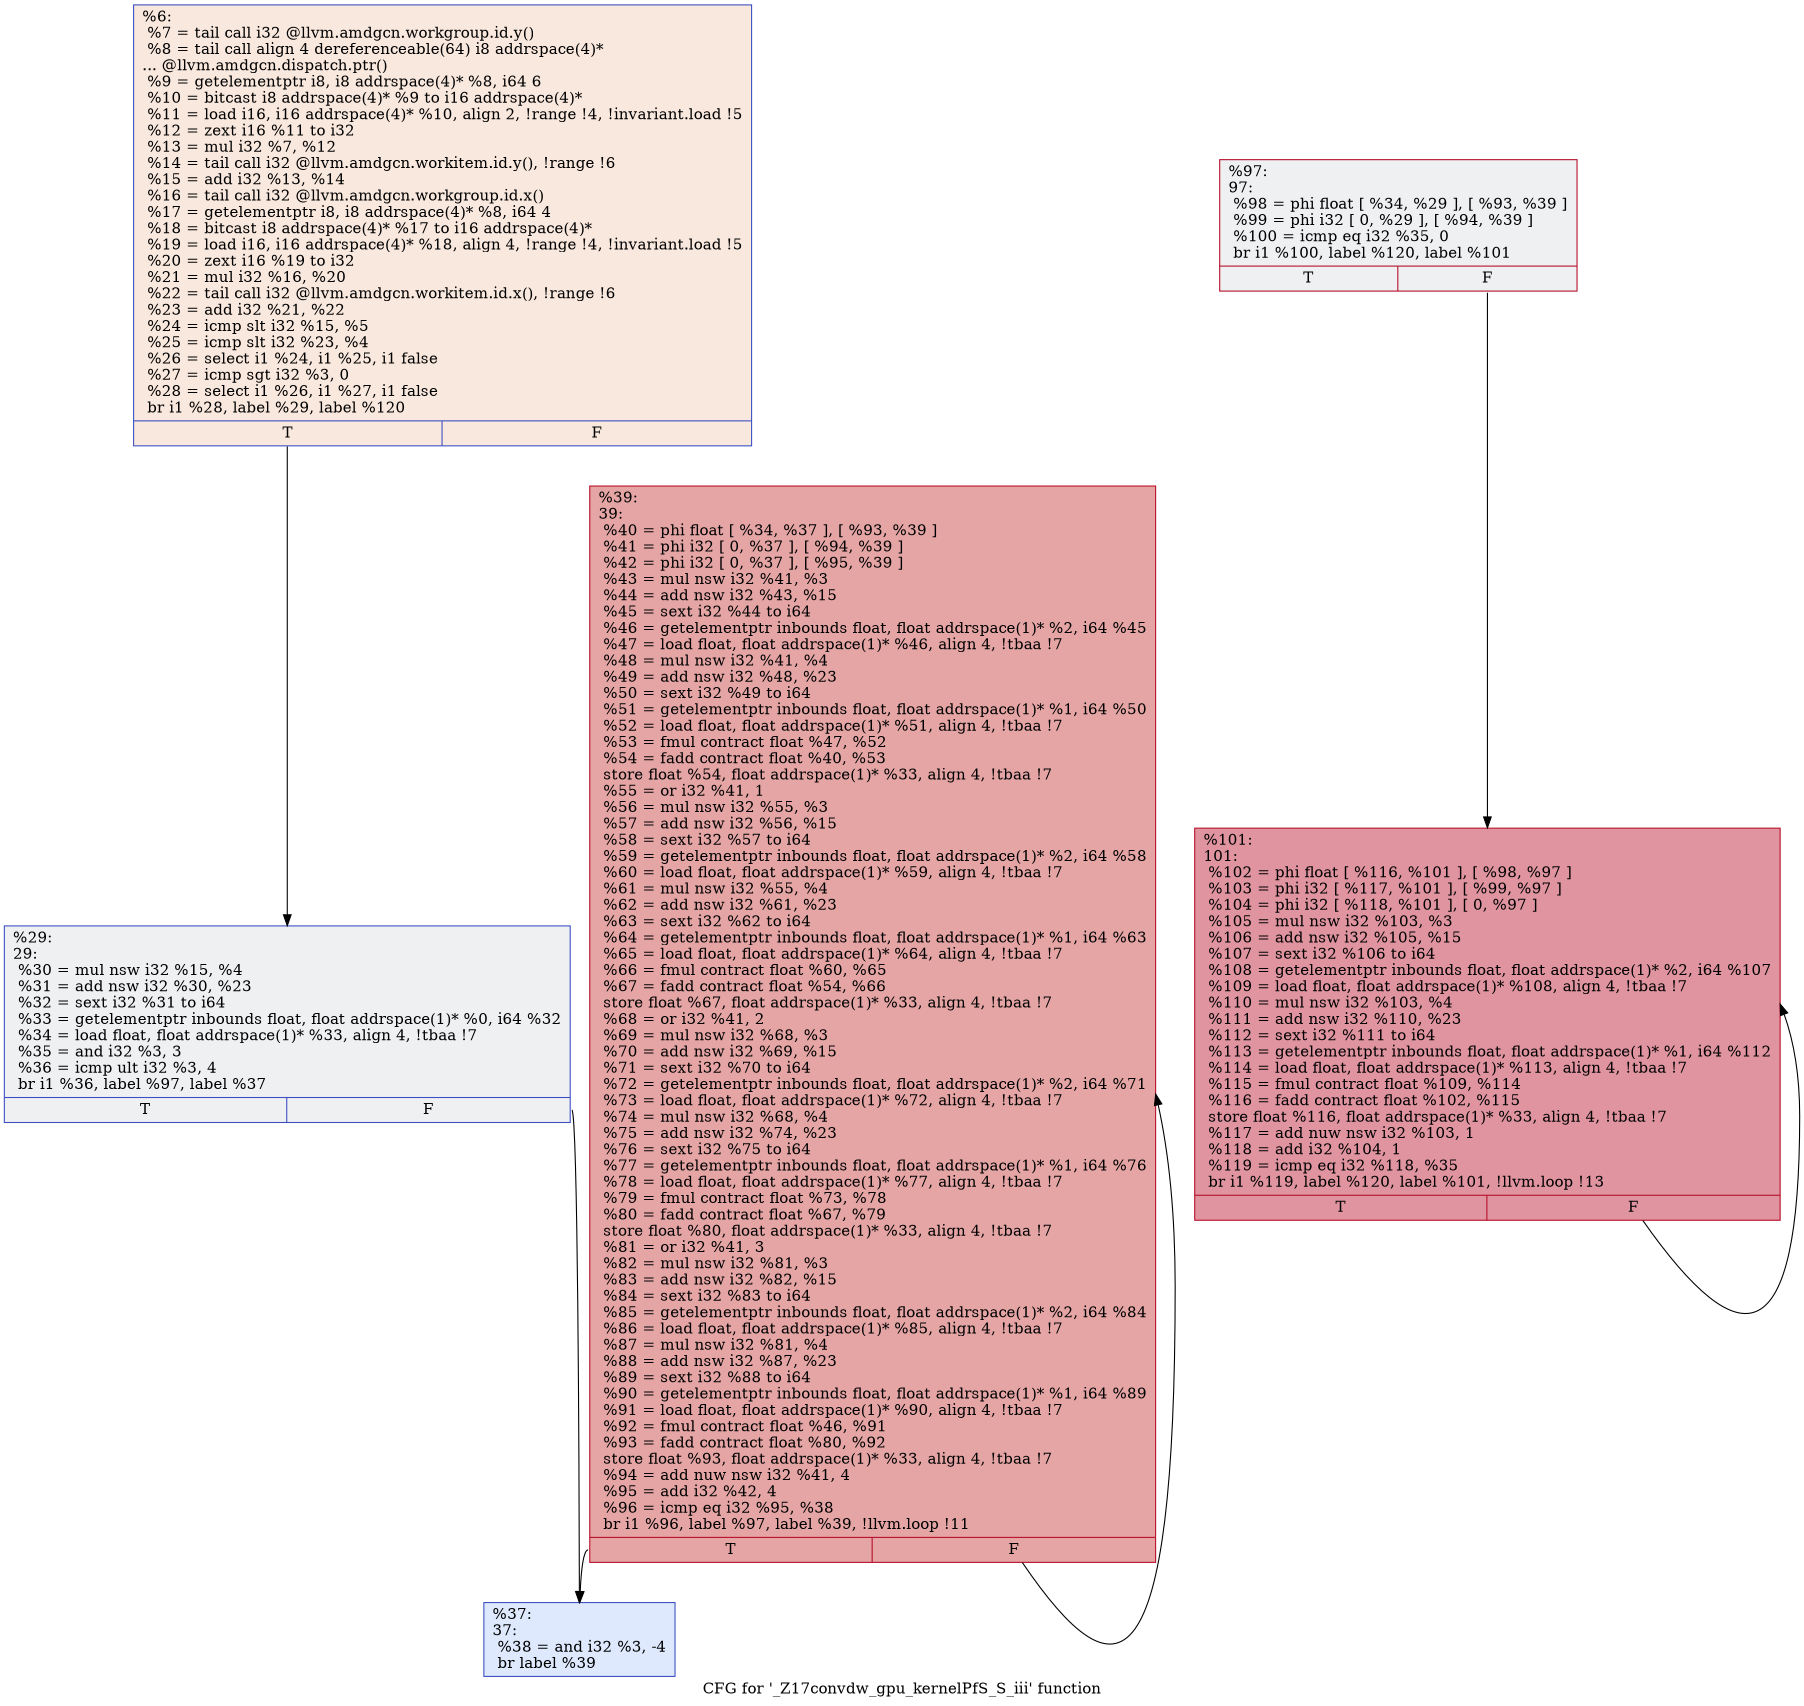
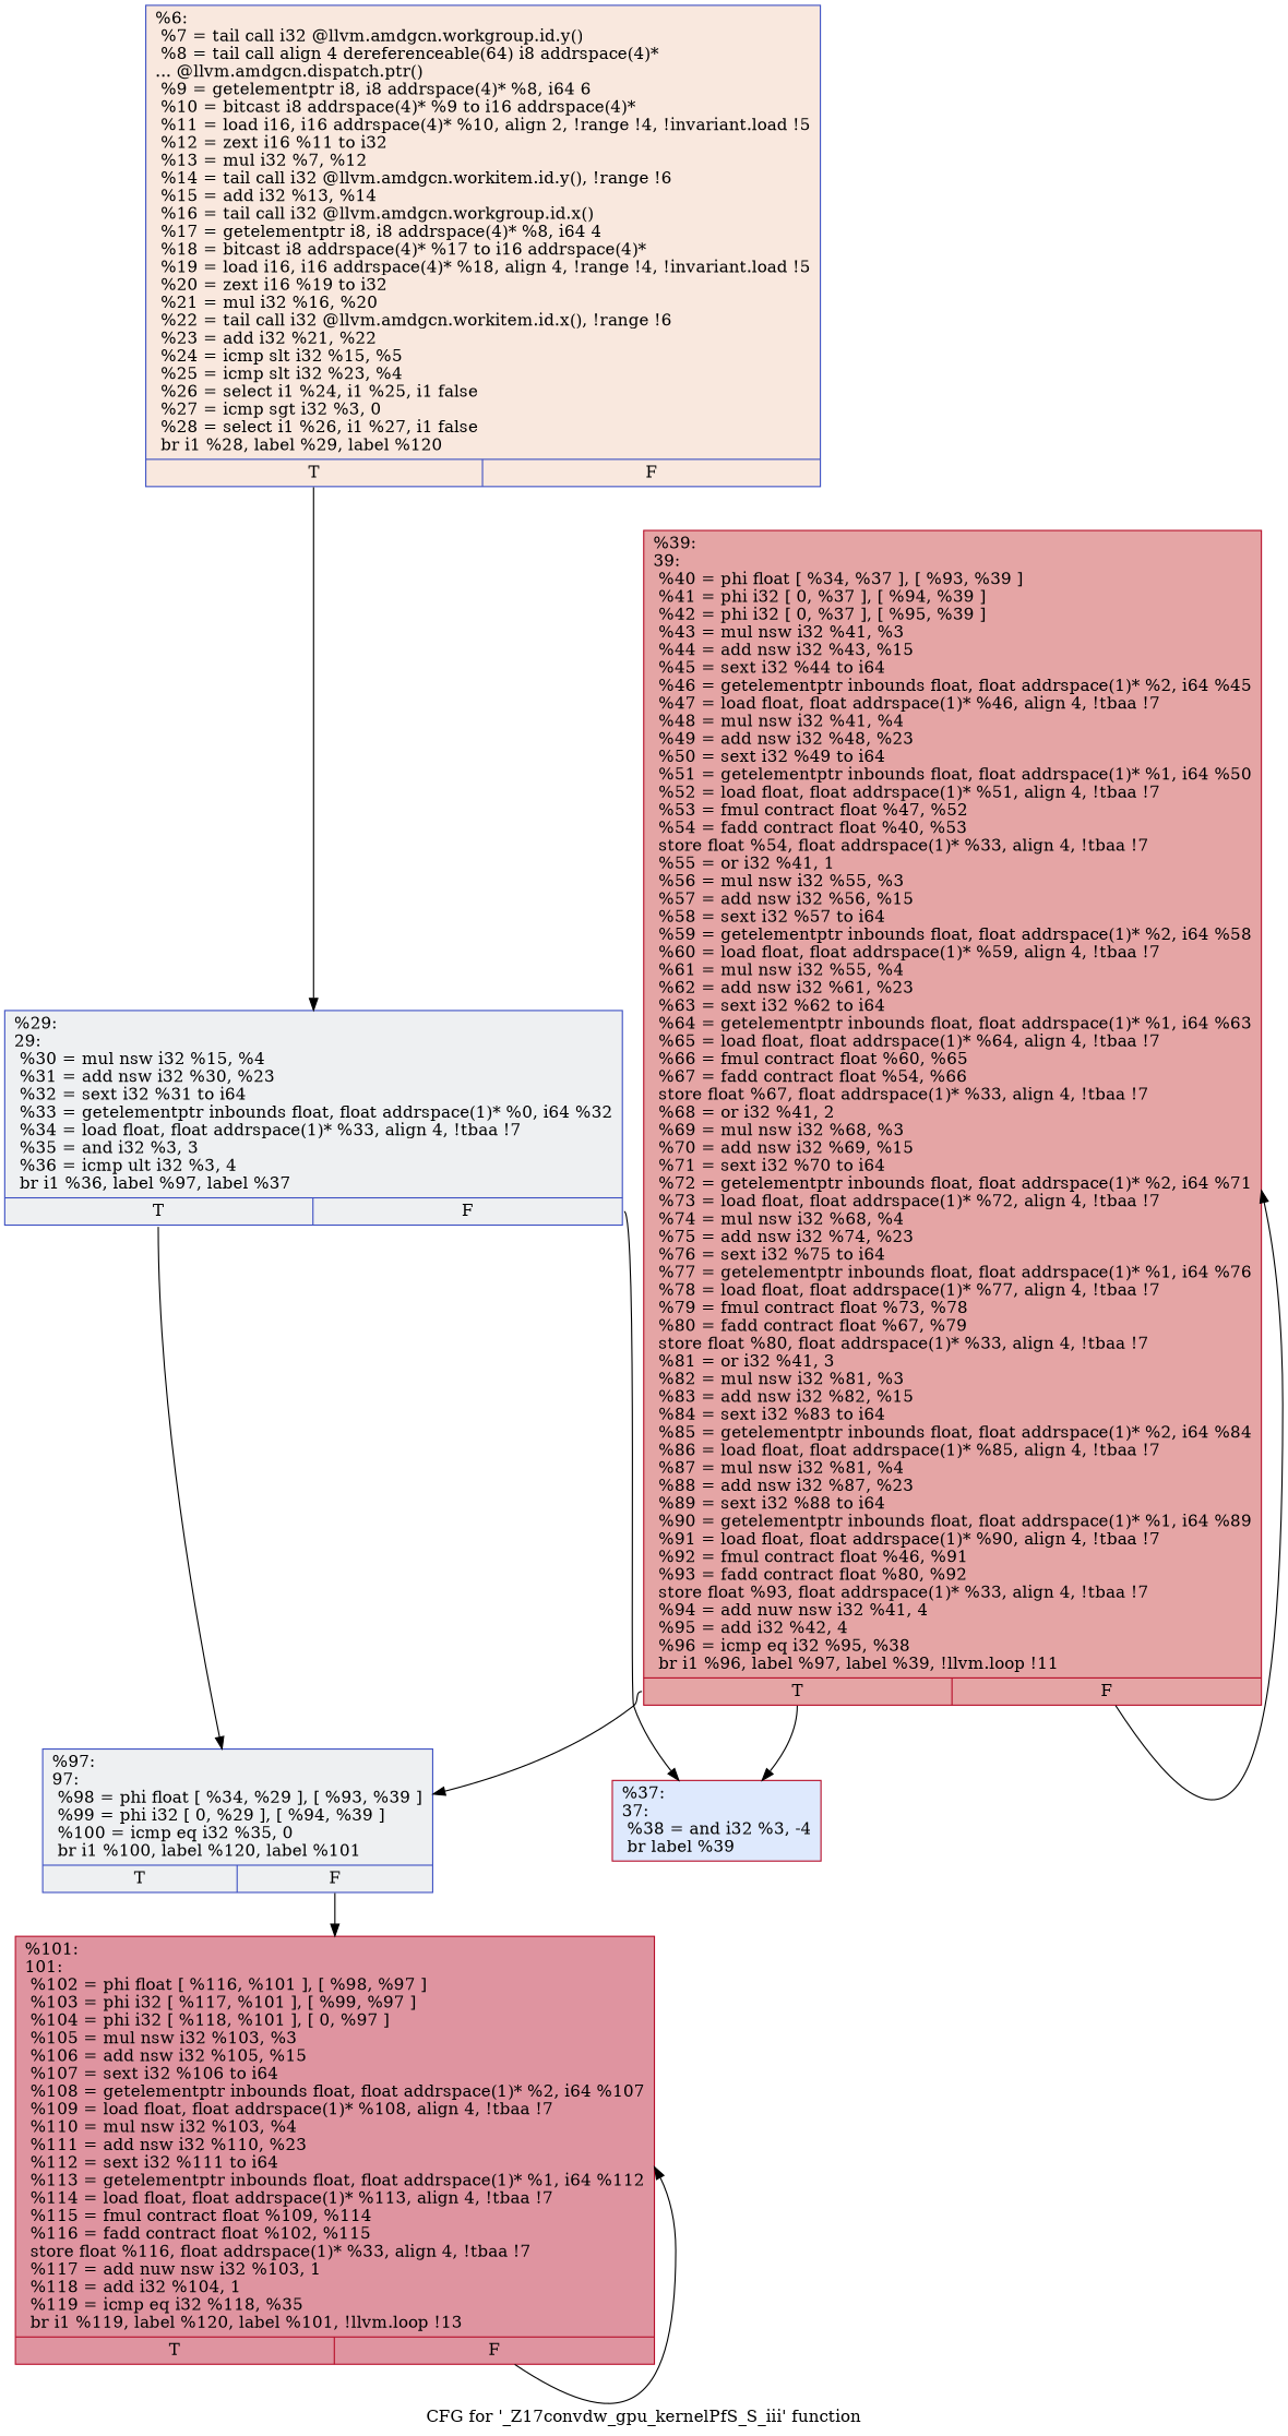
  digraph {
    label="CFG for '_Z17convdw_gpu_kernelPfS_S_iii' function"
    node [color="#3d50c3ff" fillcolor="#d9dce170" shape=record style=filled]
    edge [tailport=s0]
    n1 [fillcolor="#f2cab570" label="{%6:\l  %7 = tail call i32 @llvm.amdgcn.workgroup.id.y()\l  %8 = tail call align 4 dereferenceable(64) i8 addrspace(4)*\l... @llvm.amdgcn.dispatch.ptr()\l  %9 = getelementptr i8, i8 addrspace(4)* %8, i64 6\l  %10 = bitcast i8 addrspace(4)* %9 to i16 addrspace(4)*\l  %11 = load i16, i16 addrspace(4)* %10, align 2, !range !4, !invariant.load !5\l  %12 = zext i16 %11 to i32\l  %13 = mul i32 %7, %12\l  %14 = tail call i32 @llvm.amdgcn.workitem.id.y(), !range !6\l  %15 = add i32 %13, %14\l  %16 = tail call i32 @llvm.amdgcn.workgroup.id.x()\l  %17 = getelementptr i8, i8 addrspace(4)* %8, i64 4\l  %18 = bitcast i8 addrspace(4)* %17 to i16 addrspace(4)*\l  %19 = load i16, i16 addrspace(4)* %18, align 4, !range !4, !invariant.load !5\l  %20 = zext i16 %19 to i32\l  %21 = mul i32 %16, %20\l  %22 = tail call i32 @llvm.amdgcn.workitem.id.x(), !range !6\l  %23 = add i32 %21, %22\l  %24 = icmp slt i32 %15, %5\l  %25 = icmp slt i32 %23, %4\l  %26 = select i1 %24, i1 %25, i1 false\l  %27 = icmp sgt i32 %3, 0\l  %28 = select i1 %26, i1 %27, i1 false\l  br i1 %28, label %29, label %120\l|{<s0>T|<s1>F}}"]
    n2 [label="{%29:\l29:                                               \l  %30 = mul nsw i32 %15, %4\l  %31 = add nsw i32 %30, %23\l  %32 = sext i32 %31 to i64\l  %33 = getelementptr inbounds float, float addrspace(1)* %0, i64 %32\l  %34 = load float, float addrspace(1)* %33, align 4, !tbaa !7\l  %35 = and i32 %3, 3\l  %36 = icmp ult i32 %3, 4\l  br i1 %36, label %97, label %37\l|{<s0>T|<s1>F}}"]
-   n3 [color="#b70d28ff" label="{%97:\l97:                                               \l  %98 = phi float [ %34, %29 ], [ %93, %39 ]\l  %99 = phi i32 [ 0, %29 ], [ %94, %39 ]\l  %100 = icmp eq i32 %35, 0\l  br i1 %100, label %120, label %101\l|{<s0>T|<s1>F}}"]
-   n4 [fillcolor="#b5cdfa70" label="{%37:\l37:                                               \l  %38 = and i32 %3, -4\l  br label %39\l}"]
+   n3 [label="{%97:\l97:                                               \l  %98 = phi float [ %34, %29 ], [ %93, %39 ]\l  %99 = phi i32 [ 0, %29 ], [ %94, %39 ]\l  %100 = icmp eq i32 %35, 0\l  br i1 %100, label %120, label %101\l|{<s0>T|<s1>F}}"]
+   n4 [color="#b70d28ff" fillcolor="#b5cdfa70" label="{%37:\l37:                                               \l  %38 = and i32 %3, -4\l  br label %39\l}"]
    n5 [color="#b70d28ff" fillcolor="#b70d2870" label="{%101:\l101:                                              \l  %102 = phi float [ %116, %101 ], [ %98, %97 ]\l  %103 = phi i32 [ %117, %101 ], [ %99, %97 ]\l  %104 = phi i32 [ %118, %101 ], [ 0, %97 ]\l  %105 = mul nsw i32 %103, %3\l  %106 = add nsw i32 %105, %15\l  %107 = sext i32 %106 to i64\l  %108 = getelementptr inbounds float, float addrspace(1)* %2, i64 %107\l  %109 = load float, float addrspace(1)* %108, align 4, !tbaa !7\l  %110 = mul nsw i32 %103, %4\l  %111 = add nsw i32 %110, %23\l  %112 = sext i32 %111 to i64\l  %113 = getelementptr inbounds float, float addrspace(1)* %1, i64 %112\l  %114 = load float, float addrspace(1)* %113, align 4, !tbaa !7\l  %115 = fmul contract float %109, %114\l  %116 = fadd contract float %102, %115\l  store float %116, float addrspace(1)* %33, align 4, !tbaa !7\l  %117 = add nuw nsw i32 %103, 1\l  %118 = add i32 %104, 1\l  %119 = icmp eq i32 %118, %35\l  br i1 %119, label %120, label %101, !llvm.loop !13\l|{<s0>T|<s1>F}}"]
    n6 [color="#b70d28ff" fillcolor="#c5333470" label="{%39:\l39:                                               \l  %40 = phi float [ %34, %37 ], [ %93, %39 ]\l  %41 = phi i32 [ 0, %37 ], [ %94, %39 ]\l  %42 = phi i32 [ 0, %37 ], [ %95, %39 ]\l  %43 = mul nsw i32 %41, %3\l  %44 = add nsw i32 %43, %15\l  %45 = sext i32 %44 to i64\l  %46 = getelementptr inbounds float, float addrspace(1)* %2, i64 %45\l  %47 = load float, float addrspace(1)* %46, align 4, !tbaa !7\l  %48 = mul nsw i32 %41, %4\l  %49 = add nsw i32 %48, %23\l  %50 = sext i32 %49 to i64\l  %51 = getelementptr inbounds float, float addrspace(1)* %1, i64 %50\l  %52 = load float, float addrspace(1)* %51, align 4, !tbaa !7\l  %53 = fmul contract float %47, %52\l  %54 = fadd contract float %40, %53\l  store float %54, float addrspace(1)* %33, align 4, !tbaa !7\l  %55 = or i32 %41, 1\l  %56 = mul nsw i32 %55, %3\l  %57 = add nsw i32 %56, %15\l  %58 = sext i32 %57 to i64\l  %59 = getelementptr inbounds float, float addrspace(1)* %2, i64 %58\l  %60 = load float, float addrspace(1)* %59, align 4, !tbaa !7\l  %61 = mul nsw i32 %55, %4\l  %62 = add nsw i32 %61, %23\l  %63 = sext i32 %62 to i64\l  %64 = getelementptr inbounds float, float addrspace(1)* %1, i64 %63\l  %65 = load float, float addrspace(1)* %64, align 4, !tbaa !7\l  %66 = fmul contract float %60, %65\l  %67 = fadd contract float %54, %66\l  store float %67, float addrspace(1)* %33, align 4, !tbaa !7\l  %68 = or i32 %41, 2\l  %69 = mul nsw i32 %68, %3\l  %70 = add nsw i32 %69, %15\l  %71 = sext i32 %70 to i64\l  %72 = getelementptr inbounds float, float addrspace(1)* %2, i64 %71\l  %73 = load float, float addrspace(1)* %72, align 4, !tbaa !7\l  %74 = mul nsw i32 %68, %4\l  %75 = add nsw i32 %74, %23\l  %76 = sext i32 %75 to i64\l  %77 = getelementptr inbounds float, float addrspace(1)* %1, i64 %76\l  %78 = load float, float addrspace(1)* %77, align 4, !tbaa !7\l  %79 = fmul contract float %73, %78\l  %80 = fadd contract float %67, %79\l  store float %80, float addrspace(1)* %33, align 4, !tbaa !7\l  %81 = or i32 %41, 3\l  %82 = mul nsw i32 %81, %3\l  %83 = add nsw i32 %82, %15\l  %84 = sext i32 %83 to i64\l  %85 = getelementptr inbounds float, float addrspace(1)* %2, i64 %84\l  %86 = load float, float addrspace(1)* %85, align 4, !tbaa !7\l  %87 = mul nsw i32 %81, %4\l  %88 = add nsw i32 %87, %23\l  %89 = sext i32 %88 to i64\l  %90 = getelementptr inbounds float, float addrspace(1)* %1, i64 %89\l  %91 = load float, float addrspace(1)* %90, align 4, !tbaa !7\l  %92 = fmul contract float %46, %91\l  %93 = fadd contract float %80, %92\l  store float %93, float addrspace(1)* %33, align 4, !tbaa !7\l  %94 = add nuw nsw i32 %41, 4\l  %95 = add i32 %42, 4\l  %96 = icmp eq i32 %95, %38\l  br i1 %96, label %97, label %39, !llvm.loop !11\l|{<s0>T|<s1>F}}"]
    n1 -> n2
+   n2 -> n3
    n2 -> n4 [tailport=s1]
    n3 -> n5 [tailport=s1]
    n5 -> n5 [tailport=s1]
+   n6 -> n3
    n6 -> n4
    n6 -> n6 [tailport=s1]
  }
